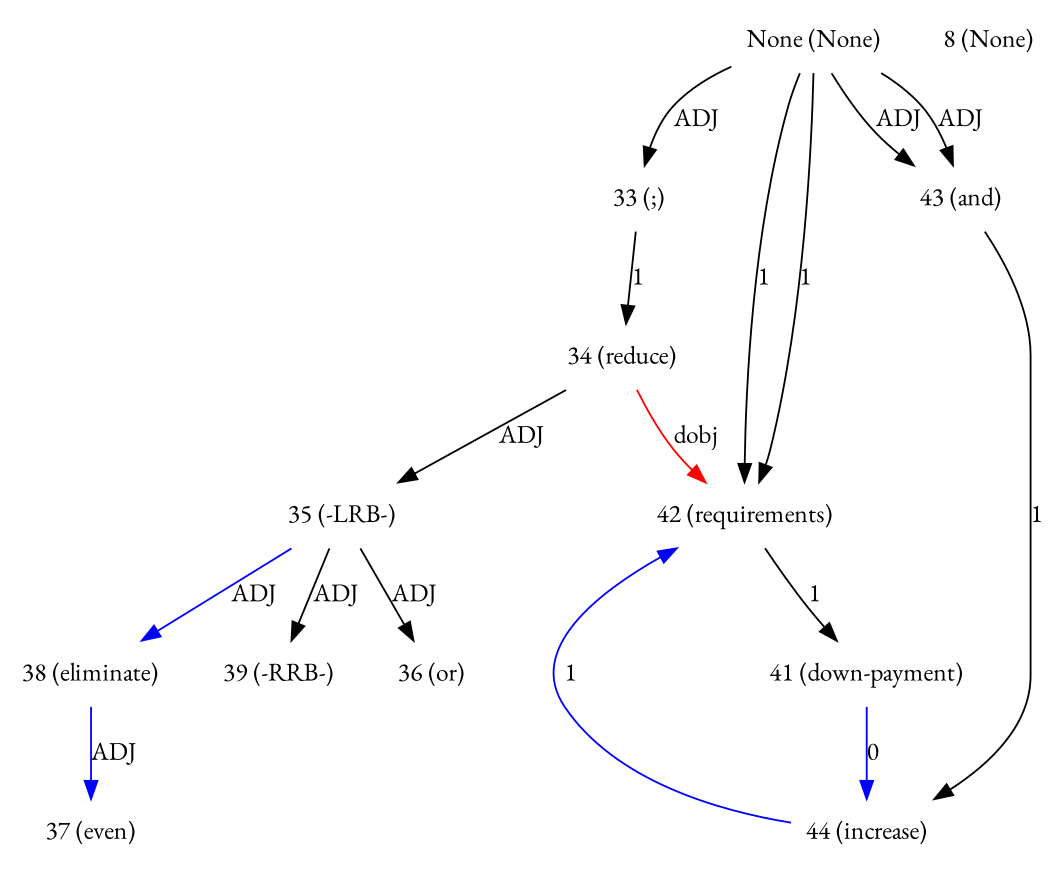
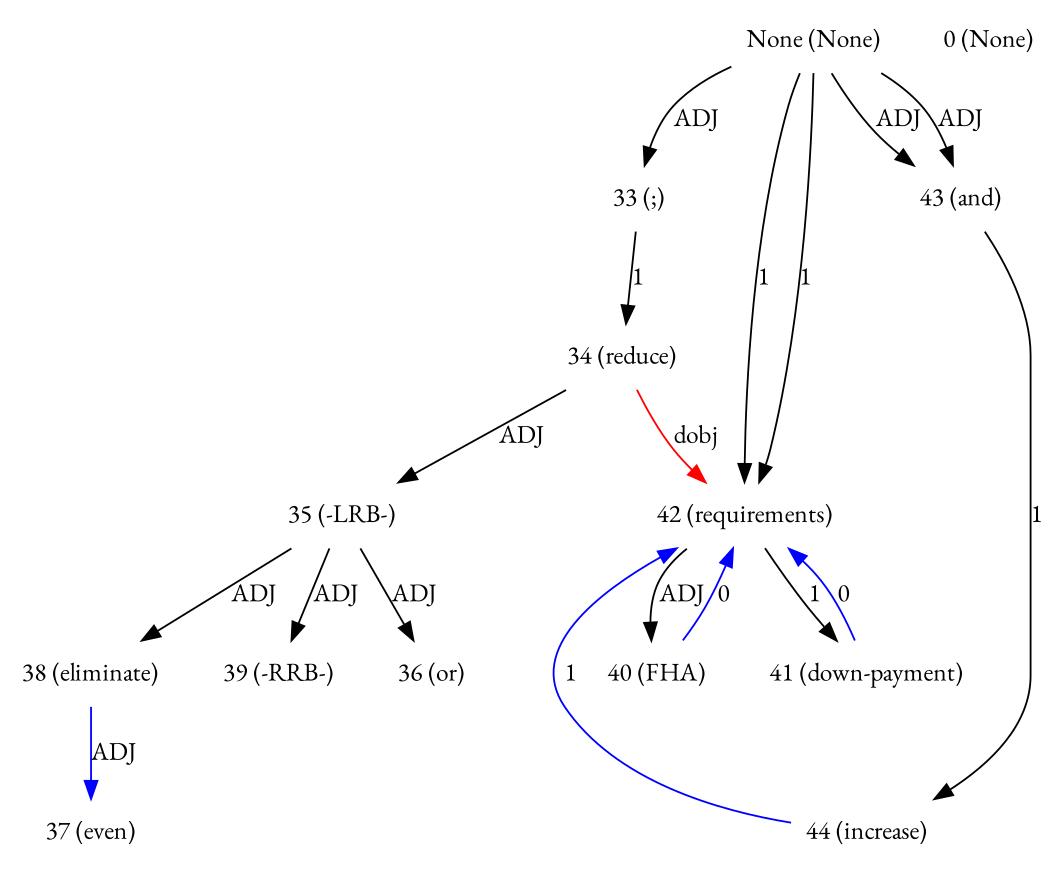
  digraph {
    fontname="EB Garamond"
    node [fontname="EB Garamond" shape=plaintext]
    edge [dir=forward fontname="EB Garamond"]
    n1 [label="None (None)"]
    n2 [label="33 (;)"]
    n3 [label="42 (requirements)"]
    n4 [label="43 (and)"]
    n5 [label="34 (reduce)"]
+   n6 [label="40 (FHA)"]
    n7 [label="41 (down-payment)"]
    n8 [label="44 (increase)"]
    n9 [label="35 (-LRB-)"]
-   n10 [label="8 (None)"]
+   n10 [label="0 (None)"]
    n11 [label="36 (or)"]
    n12 [label="38 (eliminate)"]
    n13 [label="39 (-RRB-)"]
    n14 [label="37 (even)"]
    n1 -> n2 [label=ADJ]
    n1 -> n3 [label=1]
    n1 -> n3 [label=1]
    n1 -> n4 [label=ADJ]
    n1 -> n4 [label=ADJ]
    n2 -> n5 [label=1]
+   n3 -> n6 [label=ADJ]
    n3 -> n7 [label=1]
    n4 -> n8 [label=1]
    n5 -> n3 [color=red label=dobj]
    n5 -> n9 [label=ADJ]
-   n7 -> n8 [color=blue label=0]
+   n6 -> n3 [color=blue label=0]
+   n7 -> n3 [color=blue label=0]
    n8 -> n3 [color=blue label=1]
    n9 -> n11 [label=ADJ]
-   n9 -> n12 [label=ADJ color=blue]
+   n9 -> n12 [label=ADJ]
    n9 -> n13 [label=ADJ]
    n12 -> n14 [color=blue label=ADJ]
  }
